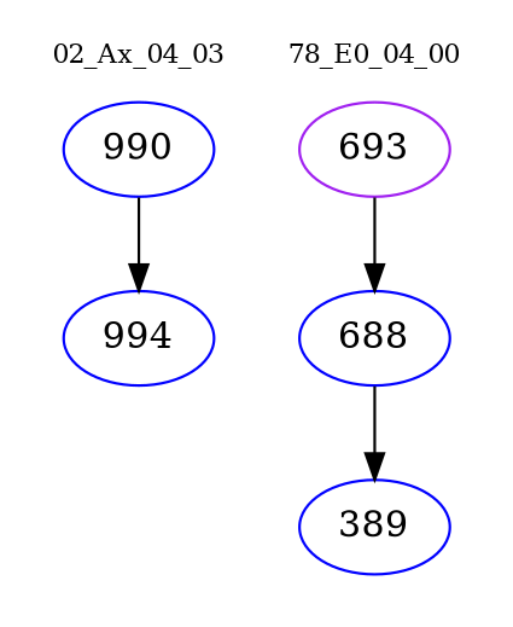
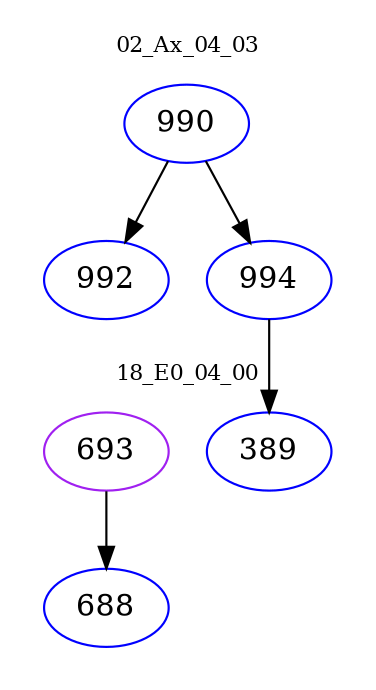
  digraph {
    node [color=blue]
    edge [color=black]
    n1 [label=990]
+   n2 [label=992]
    n3 [label=994]
    n4 [label=688]
    n5 [label=389]
    n6 [color=purple label=693]
    subgraph cluster_1 {
      color=white
      fontsize=10
      label="02_Ax_04_03"
      n1
+     n2
      n3
    }
    subgraph cluster_2 {
      color=white
      fontsize=10
-     label="78_E0_04_00"
+     label="18_E0_04_00"
      n4
      n5
      n6
    }
+   n1 -> n2
    n1 -> n3
-   n4 -> n5
+   n3 -> n5
    n6 -> n4
  }
